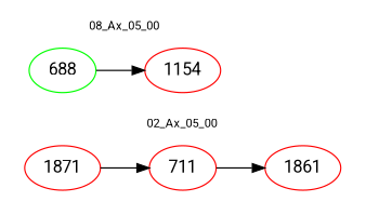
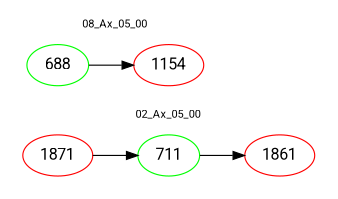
  digraph {
    fontname=Roboto
    rankdir=LR
    node [color=red fontname=Roboto]
    edge [color=black fontname=Roboto]
-   n1 [label=711]
+   n1 [color=green label=711]
    n2 [label=1871]
    n3 [label=1861]
    n4 [color=green label=688]
    n5 [label=1154]
    subgraph cluster_1 {
      color=white
      fontsize=10
      label="02_Ax_05_00"
      n1
      n2
      n3
    }
    subgraph cluster_2 {
      color=white
      fontsize=10
      label="08_Ax_05_00"
      n4
      n5
    }
    n1 -> n3
    n2 -> n1
    n4 -> n5
  }
